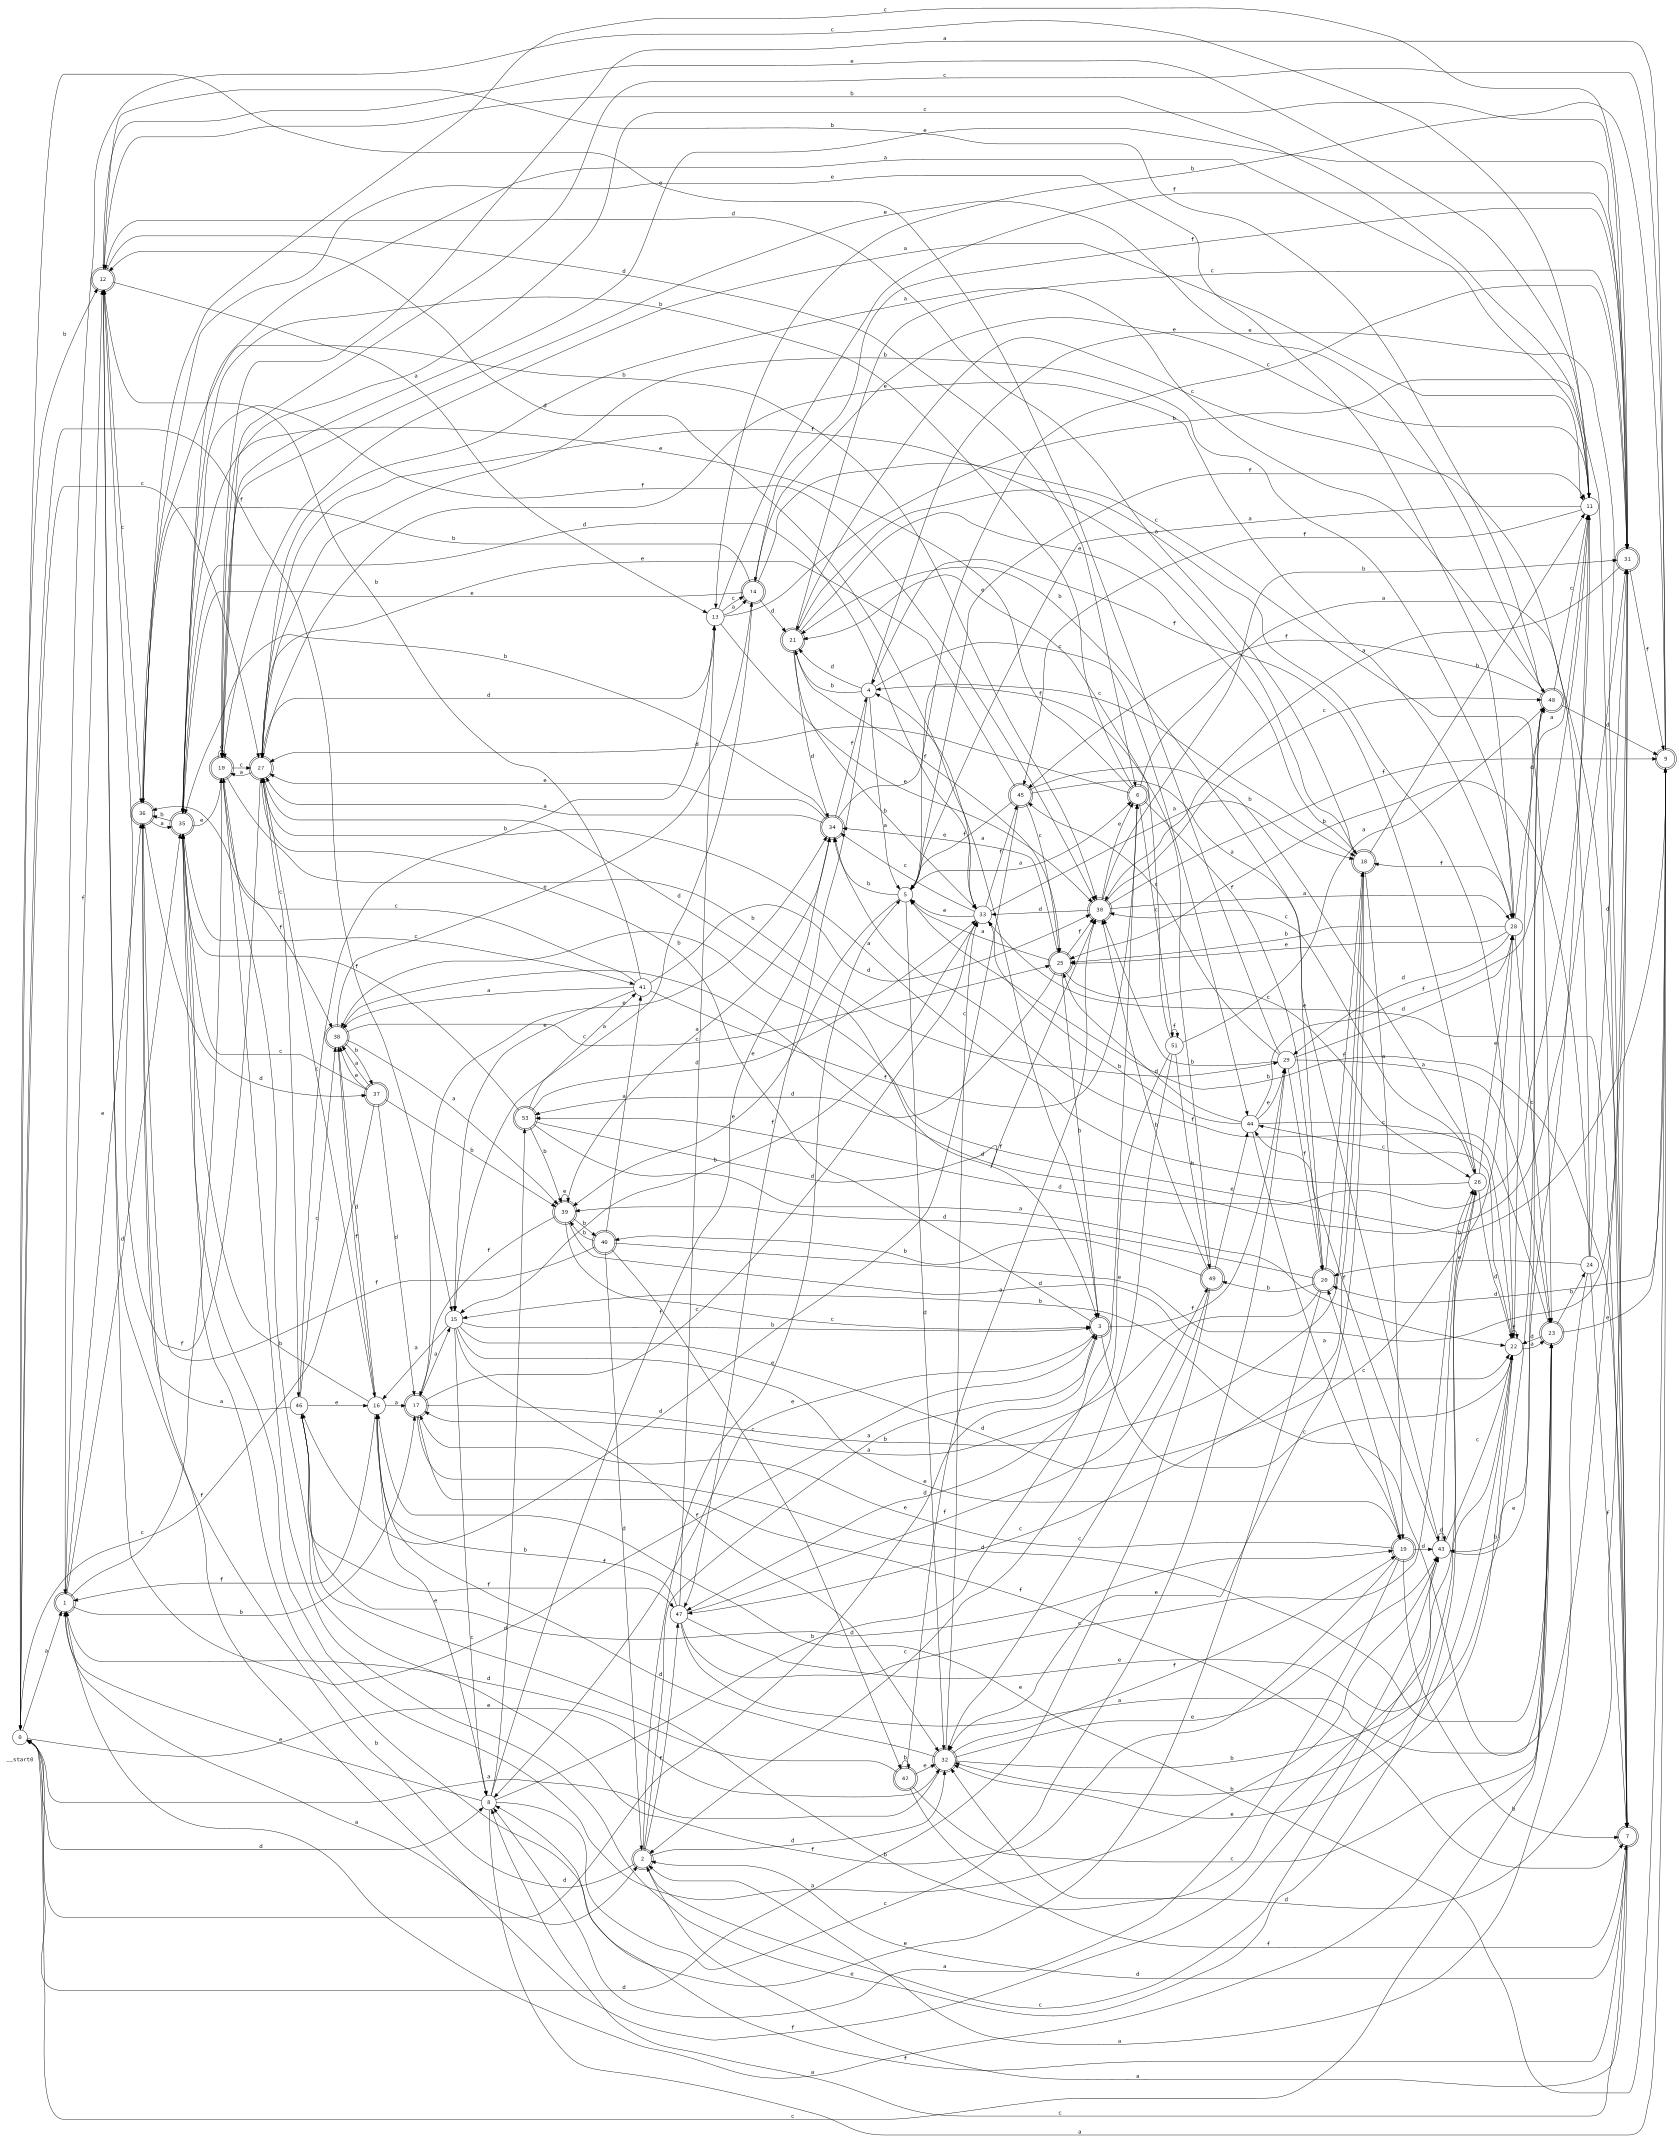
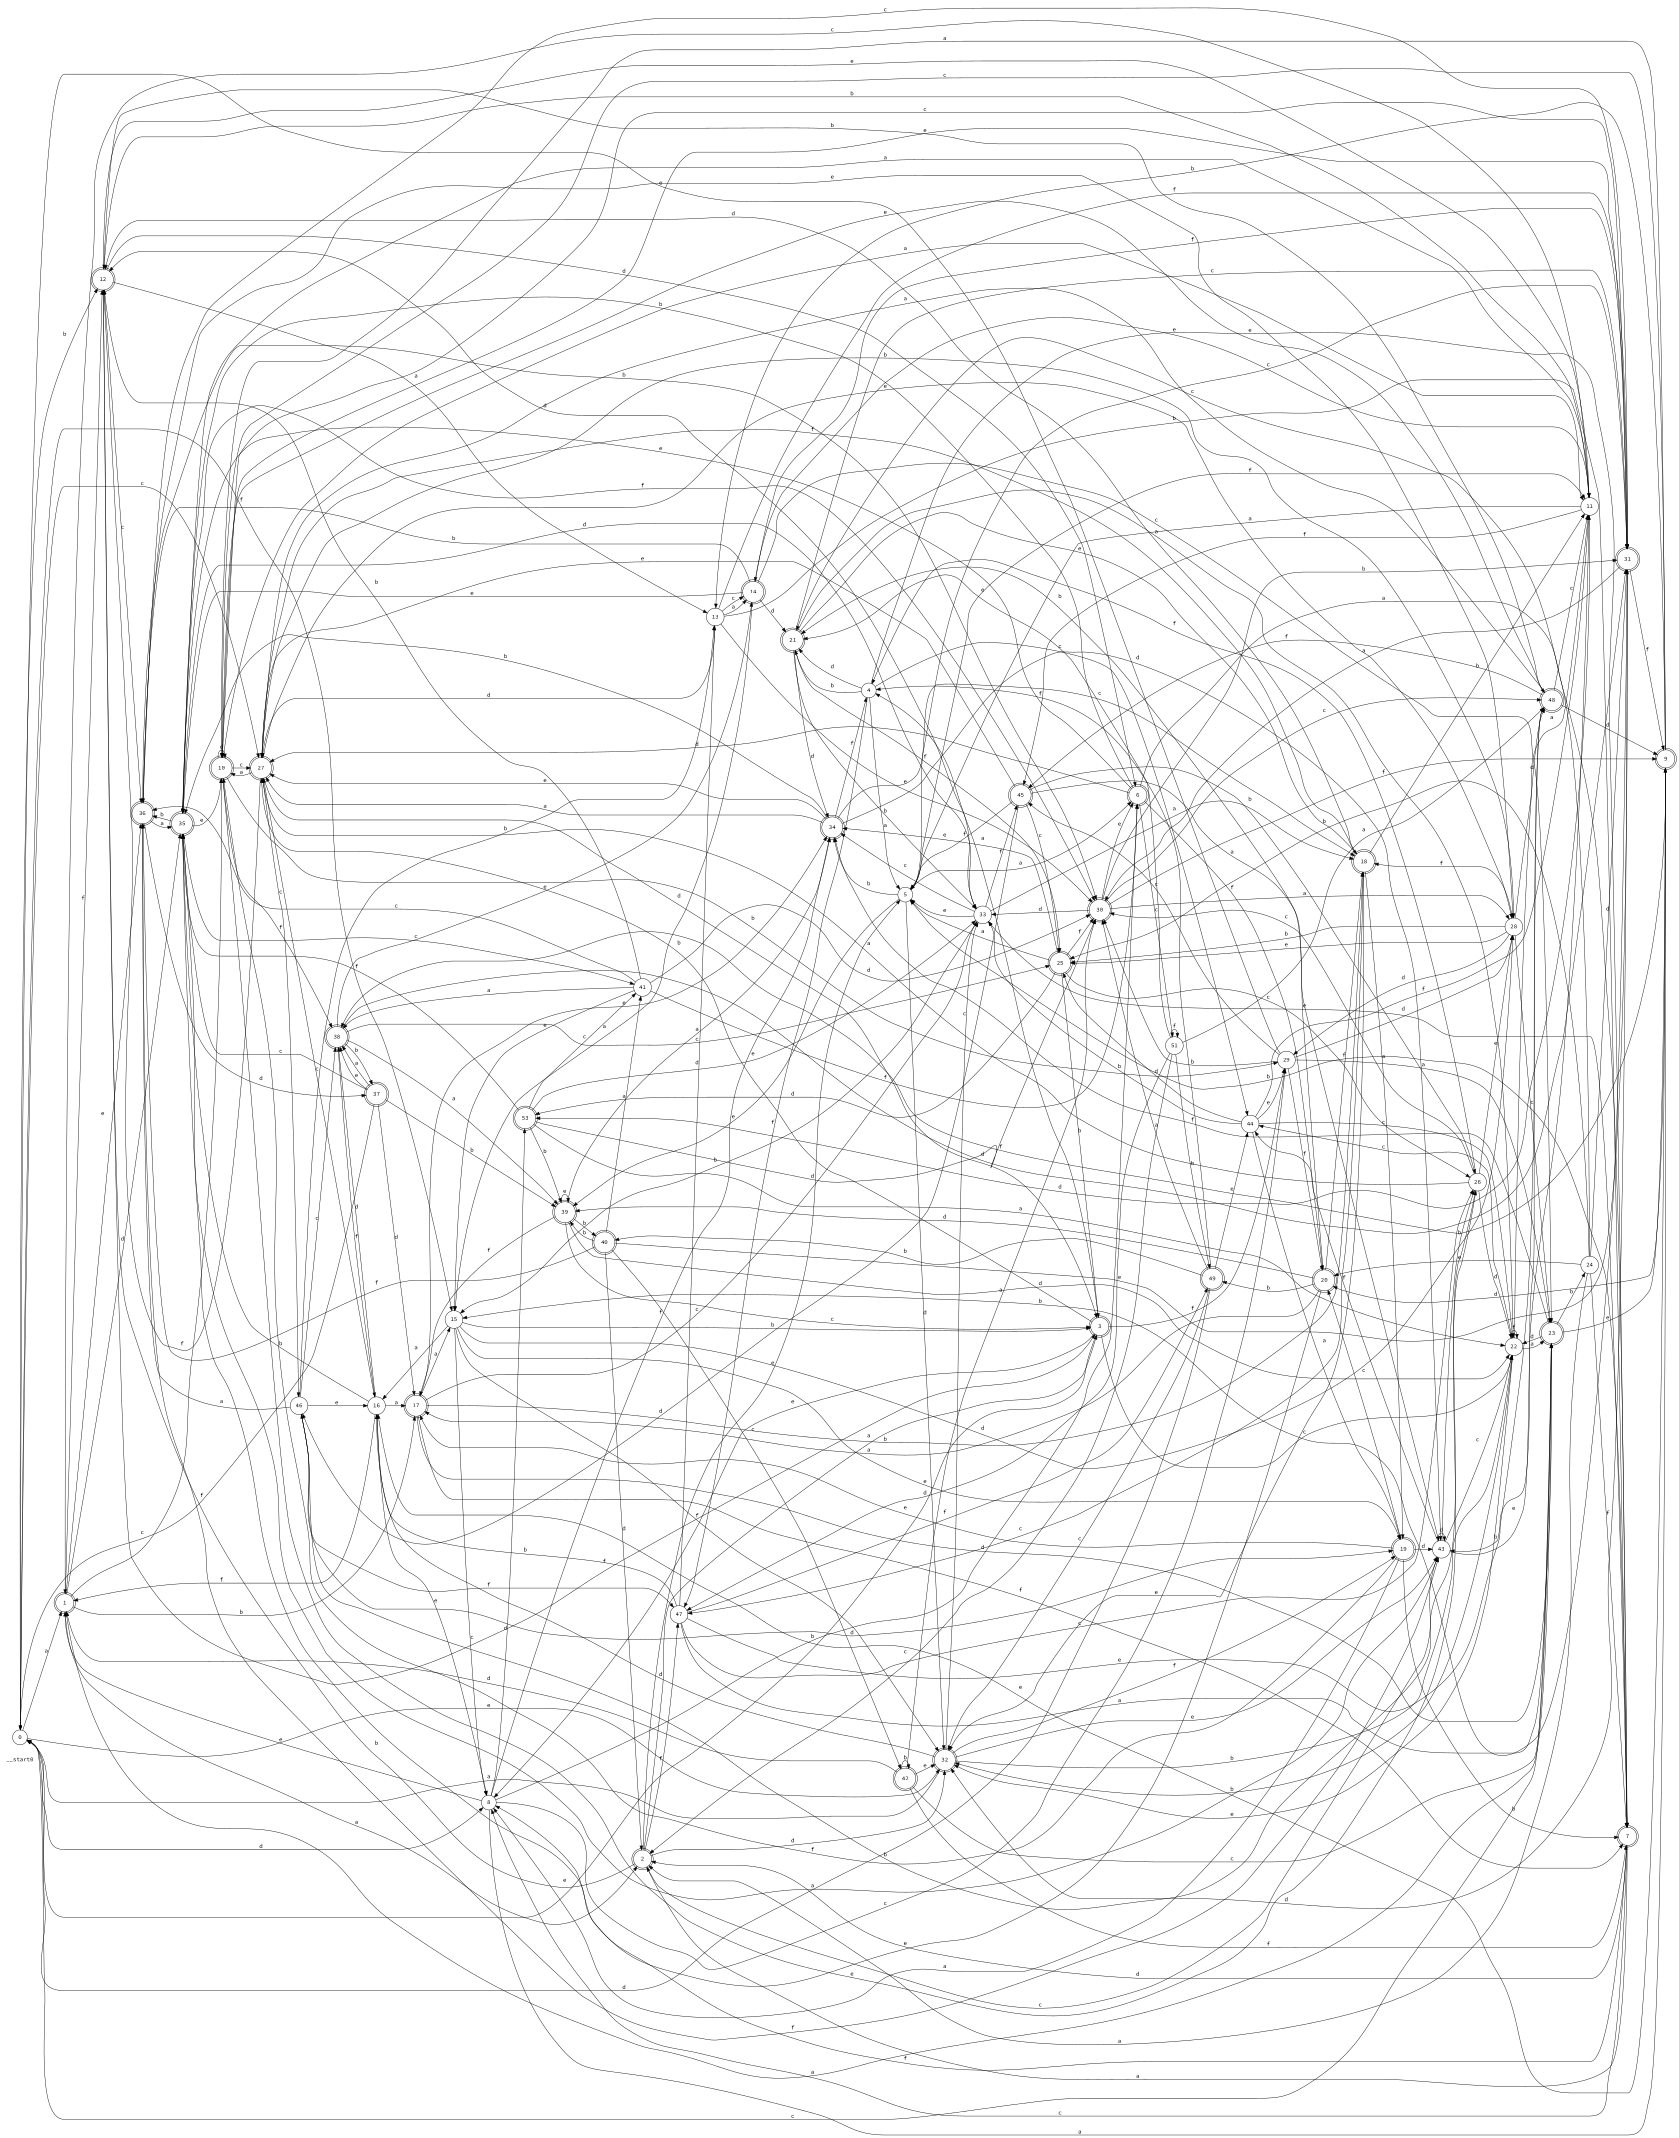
  digraph {
    fontname="Source Code Pro"
    rankdir=LR
    node [fontname="Source Code Pro" shape=doublecircle color=black fillcolor=white style="rounded,filled"]
    edge [fontname="Source Code Pro"]
    __start0 [shape=none color="" fillcolor="" style=""]
    n2 [label=0 shape=circle style=filled]
    n3 [label=1]
    n4 [label=8 shape=circle style=filled]
    n5 [label=12]
    n6 [label=15 shape=circle style=filled]
    n7 [label=27]
    n8 [label=32]
    n9 [label=2]
    n10 [label=10]
    n11 [label=17]
    n12 [label=35]
    n13 [label=36]
    n14 [label=29 shape=circle style=filled]
    n15 [label=6]
    n16 [label=34]
    n17 [label=9]
    n18 [label=53]
    n19 [label=3]
    n20 [label=11 shape=circle style=filled]
    n21 [label=13 shape=circle style=filled]
    n22 [label=48]
    n23 [label=16 shape=circle style=filled]
    n24 [label=19]
    n25 [label=28 shape=circle style=filled]
    n26 [label=46 shape=circle style=filled]
    n27 [label=43 shape=circle style=filled]
    n28 [label=22 shape=circle style=filled]
    n29 [label=33 shape=circle style=filled]
    n30 [label=5 shape=circle style=filled]
    n31 [label=47 shape=circle style=filled]
    n32 [label=38]
    n33 [label=26 shape=circle style=filled]
    n34 [label=7]
    n35 [label=23]
    n36 [label=18]
    n37 [label=30]
    n38 [label=41 shape=circle style=filled]
    n39 [label=31]
    n40 [label=37]
    n41 [label=4 shape=circle style=filled]
    n42 [label=39]
    n43 [label=44 shape=circle style=filled]
    n44 [label=49]
    n45 [label=21]
    n46 [label=20]
    n47 [label=45]
    n48 [label=25]
    n49 [label=51 shape=circle style=filled]
    n50 [label=14]
    n51 [label=40]
    n52 [label=24 shape=circle style=filled]
    n53 [label=42]
    n2 -> n3 [label=a]
    n2 -> n4 [label=d]
    n2 -> n5 [label=b]
    n2 -> n6 [label=f]
    n2 -> n7 [label=c]
    n2 -> n8 [label=e]
    n3 -> n5 [label=f]
    n3 -> n9 [label=a]
    n3 -> n10 [label=c]
    n3 -> n11 [label=b]
    n3 -> n12 [label=d]
    n3 -> n13 [label=e]
    n4 -> n3 [label=e]
    n4 -> n14 [label=c]
    n4 -> n15 [label=b]
    n4 -> n16 [label=f]
    n4 -> n17 [label=a]
    n4 -> n18 [label=d]
    n5 -> n13 [label=c]
    n5 -> n15 [label=d]
    n5 -> n19 [label=f]
    n5 -> n20 [label=e]
    n5 -> n21 [label=a]
    n5 -> n22 [label=b]
    n6 -> n4 [label=c]
    n6 -> n8 [label=f]
    n6 -> n19 [label=b]
    n6 -> n23 [label=a]
    n6 -> n24 [label=e]
    n6 -> n25 [label=d]
    n7 -> n5 [label=f]
    n7 -> n10 [label=a]
    n7 -> n19 [label=d]
    n7 -> n25 [label=b]
    n7 -> n25 [label=e]
    n7 -> n26 [label=c]
    n8 -> n2 [label=a]
    n8 -> n23 [label=d]
    n8 -> n24 [label=f]
    n8 -> n27 [label=e]
    n8 -> n28 [label=b]
    n8 -> n29 [label=c]
    n9 -> n5 [label=b]
    n9 -> n8 [label=d]
    n9 -> n19 [label=a]
    n9 -> n27 [label=c]
    n9 -> n30 [label=e]
    n9 -> n31 [label=f]
    n10 -> n7 [label=c]
    n10 -> n10 [label=d]
    n10 -> n14 [label=b]
    n10 -> n20 [label=a]
    n10 -> n32 [label=f]
    n10 -> n33 [label=e]
    n11 -> n6 [label=a]
    n11 -> n16 [label=e]
    n11 -> n29 [label=c]
    n11 -> n34 [label=f]
    n11 -> n35 [label=d]
    n11 -> n36 [label=b]
    n12 -> n10 [label=e]
    n12 -> n13 [label=b]
    n12 -> n20 [label=a]
    n12 -> n29 [label=d]
    n12 -> n37 [label=f]
    n12 -> n38 [label=c]
    n13 -> n12 [label=a]
    n13 -> n25 [label=e]
    n13 -> n27 [label=f]
    n13 -> n37 [label=b]
    n13 -> n39 [label=c]
    n13 -> n40 [label=d]
    n14 -> n2 [label=e]
    n14 -> n25 [label=d]
    n14 -> n35 [label=a]
    n14 -> n37 [label=b]
    n14 -> n46 [label=f]
    n14 -> n47 [label=c]
    n15 -> n7 [label=d]
    n15 -> n12 [label=b]
    n15 -> n12 [label=e]
    n15 -> n34 [label=a]
    n15 -> n46 [label=f]
    n15 -> n49 [label=c]
    n16 -> n7 [label=a]
    n16 -> n7 [label=e]
    n16 -> n12 [label=b]
+   n16 -> n27 [label=d]
    n16 -> n36 [label=c]
    n16 -> n41 [label=f]
    n17 -> n10 [label=a]
    n17 -> n10 [label=c]
    n17 -> n21 [label=b]
    n17 -> n23 [label=e]
    n17 -> n32 [label=f]
    n17 -> n46 [label=d]
    n18 -> n12 [label=f]
    n18 -> n28 [label=a]
    n18 -> n29 [label=e]
    n18 -> n37 [label=d]
    n18 -> n38 [label=c]
    n18 -> n42 [label=b]
-   n19 -> n2 [label=d]
+   n19 -> n2 [label=e]
    n19 -> n4 [label=e]
    n19 -> n7 [label=b]
    n19 -> n14 [label=f]
    n19 -> n28 [label=c]
    n19 -> n41 [label=a]
    n20 -> n3 [label=c]
    n20 -> n5 [label=b]
    n20 -> n18 [label=d]
    n20 -> n30 [label=a]
    n20 -> n47 [label=f]
    n20 -> n50 [label=e]
    n21 -> n7 [label=d]
    n21 -> n34 [label=b]
    n21 -> n37 [label=e]
    n21 -> n39 [label=f]
    n21 -> n50 [label=a]
    n21 -> n50 [label=c]
    n22 -> n7 [label=a]
    n22 -> n10 [label=e]
    n22 -> n17 [label=d]
    n22 -> n20 [label=c]
    n22 -> n27 [label=b]
    n22 -> n47 [label=f]
    n23 -> n3 [label=f]
    n23 -> n4 [label=e]
    n23 -> n7 [label=c]
    n23 -> n11 [label=a]
    n23 -> n12 [label=b]
    n23 -> n32 [label=d]
    n24 -> n4 [label=a]
    n24 -> n10 [label=f]
    n24 -> n11 [label=e]
    n24 -> n27 [label=d]
    n24 -> n34 [label=b]
    n24 -> n46 [label=c]
    n25 -> n14 [label=d]
    n25 -> n20 [label=a]
    n25 -> n35 [label=c]
    n25 -> n36 [label=f]
    n25 -> n48 [label=b]
    n25 -> n48 [label=e]
    n26 -> n13 [label=a]
    n26 -> n21 [label=b]
    n26 -> n23 [label=e]
    n26 -> n24 [label=d]
    n26 -> n31 [label=f]
    n26 -> n32 [label=c]
    n27 -> n12 [label=a]
    n27 -> n20 [label=e]
    n27 -> n27 [label=d]
    n27 -> n28 [label=c]
    n27 -> n33 [label=b]
    n27 -> n43 [label=f]
    n28 -> n8 [label=b]
    n28 -> n8 [label=e]
    n28 -> n22 [label=d]
    n28 -> n28 [label=f]
    n28 -> n35 [label=a]
    n28 -> n43 [label=c]
    n29 -> n5 [label=d]
    n29 -> n6 [label=b]
    n29 -> n16 [label=c]
    n29 -> n30 [label=e]
    n29 -> n36 [label=a]
    n29 -> n47 [label=f]
    n30 -> n8 [label=d]
    n30 -> n15 [label=a]
    n30 -> n16 [label=b]
    n30 -> n20 [label=f]
    n30 -> n39 [label=c]
    n30 -> n42 [label=e]
    n31 -> n21 [label=d]
    n31 -> n22 [label=e]
    n31 -> n23 [label=b]
    n31 -> n33 [label=c]
    n31 -> n35 [label=a]
    n31 -> n44 [label=f]
    n32 -> n23 [label=f]
    n32 -> n39 [label=d]
    n32 -> n40 [label=b]
    n32 -> n42 [label=a]
    n32 -> n48 [label=c]
    n32 -> n50 [label=e]
    n33 -> n7 [label=a]
    n33 -> n25 [label=e]
    n33 -> n26 [label=b]
    n33 -> n28 [label=d]
    n33 -> n37 [label=c]
    n33 -> n41 [label=f]
    n34 -> n4 [label=c]
    n34 -> n9 [label=a]
    n34 -> n9 [label=d]
    n34 -> n12 [label=f]
    n34 -> n29 [label=e]
    n34 -> n30 [label=b]
    n35 -> n2 [label=c]
    n35 -> n3 [label=a]
    n35 -> n16 [label=f]
    n35 -> n17 [label=e]
    n35 -> n28 [label=d]
    n35 -> n52 [label=b]
    n36 -> n5 [label=d]
    n36 -> n7 [label=f]
    n36 -> n8 [label=e]
    n36 -> n20 [label=b]
    n36 -> n24 [label=a]
    n36 -> n31 [label=c]
    n37 -> n15 [label=e]
    n37 -> n17 [label=f]
    n37 -> n22 [label=c]
    n37 -> n25 [label=a]
    n37 -> n29 [label=d]
    n37 -> n39 [label=b]
    n38 -> n5 [label=b]
    n38 -> n6 [label=e]
    n38 -> n13 [label=c]
    n38 -> n15 [label=f]
    n38 -> n32 [label=a]
    n38 -> n37 [label=d]
    n39 -> n6 [label=b]
    n39 -> n8 [label=d]
    n39 -> n10 [label=c]
    n39 -> n10 [label=e]
    n39 -> n17 [label=f]
    n39 -> n37 [label=a]
    n40 -> n2 [label=f]
    n40 -> n11 [label=d]
    n40 -> n12 [label=c]
    n40 -> n32 [label=a]
    n40 -> n32 [label=e]
    n40 -> n42 [label=b]
    n41 -> n30 [label=a]
    n41 -> n31 [label=f]
    n41 -> n34 [label=e]
    n41 -> n43 [label=c]
    n41 -> n45 [label=b]
    n41 -> n45 [label=d]
    n42 -> n11 [label=f]
    n42 -> n16 [label=a]
    n42 -> n19 [label=c]
    n42 -> n28 [label=d]
    n42 -> n42 [label=e]
    n42 -> n51 [label=b]
    n43 -> n14 [label=e]
    n43 -> n20 [label=f]
    n43 -> n24 [label=a]
    n43 -> n28 [label=c]
    n43 -> n29 [label=b]
    n43 -> n48 [label=d]
    n44 -> n2 [label=d]
    n44 -> n8 [label=c]
-   n44 -> n37 [label=b]
+   n44 -> n37 [label=a]
    n44 -> n41 [label=f]
    n44 -> n43 [label=e]
    n44 -> n51 [label=b]
    n45 -> n16 [label=d]
    n45 -> n28 [label=a]
    n45 -> n29 [label=b]
    n45 -> n36 [label=e]
    n45 -> n39 [label=c]
    n45 -> n48 [label=f]
    n46 -> n4 [label=e]
    n46 -> n11 [label=a]
    n46 -> n36 [label=f]
    n46 -> n42 [label=d]
    n46 -> n44 [label=b]
    n46 -> n45 [label=b]
    n47 -> n7 [label=e]
    n47 -> n26 [label=d]
    n47 -> n27 [label=a]
    n47 -> n30 [label=f]
    n47 -> n33 [label=b]
    n47 -> n48 [label=c]
    n48 -> n16 [label=e]
    n48 -> n18 [label=d]
    n48 -> n19 [label=b]
    n48 -> n30 [label=a]
    n48 -> n33 [label=c]
    n48 -> n37 [label=f]
    n49 -> n9 [label=c]
    n49 -> n22 [label=a]
    n49 -> n31 [label=d]
    n49 -> n44 [label=b]
    n49 -> n45 [label=e]
    n49 -> n49 [label=f]
    n50 -> n6 [label=a]
    n50 -> n12 [label=e]
    n50 -> n13 [label=b]
    n50 -> n35 [label=c]
    n50 -> n39 [label=f]
    n50 -> n45 [label=d]
    n51 -> n9 [label=d]
    n51 -> n13 [label=f]
    n51 -> n38 [label=a]
    n51 -> n39 [label=e]
    n51 -> n42 [label=b]
    n51 -> n53 [label=c]
    n52 -> n9 [label=a]
    n52 -> n34 [label=f]
    n52 -> n39 [label=d]
    n52 -> n45 [label=c]
    n52 -> n46 [label=e]
    n52 -> n48 [label=b]
    n53 -> n3 [label=d]
    n53 -> n8 [label=e]
    n53 -> n34 [label=f]
    n53 -> n35 [label=c]
    n53 -> n37 [label=a]
    n53 -> n53 [label=b]
  }
